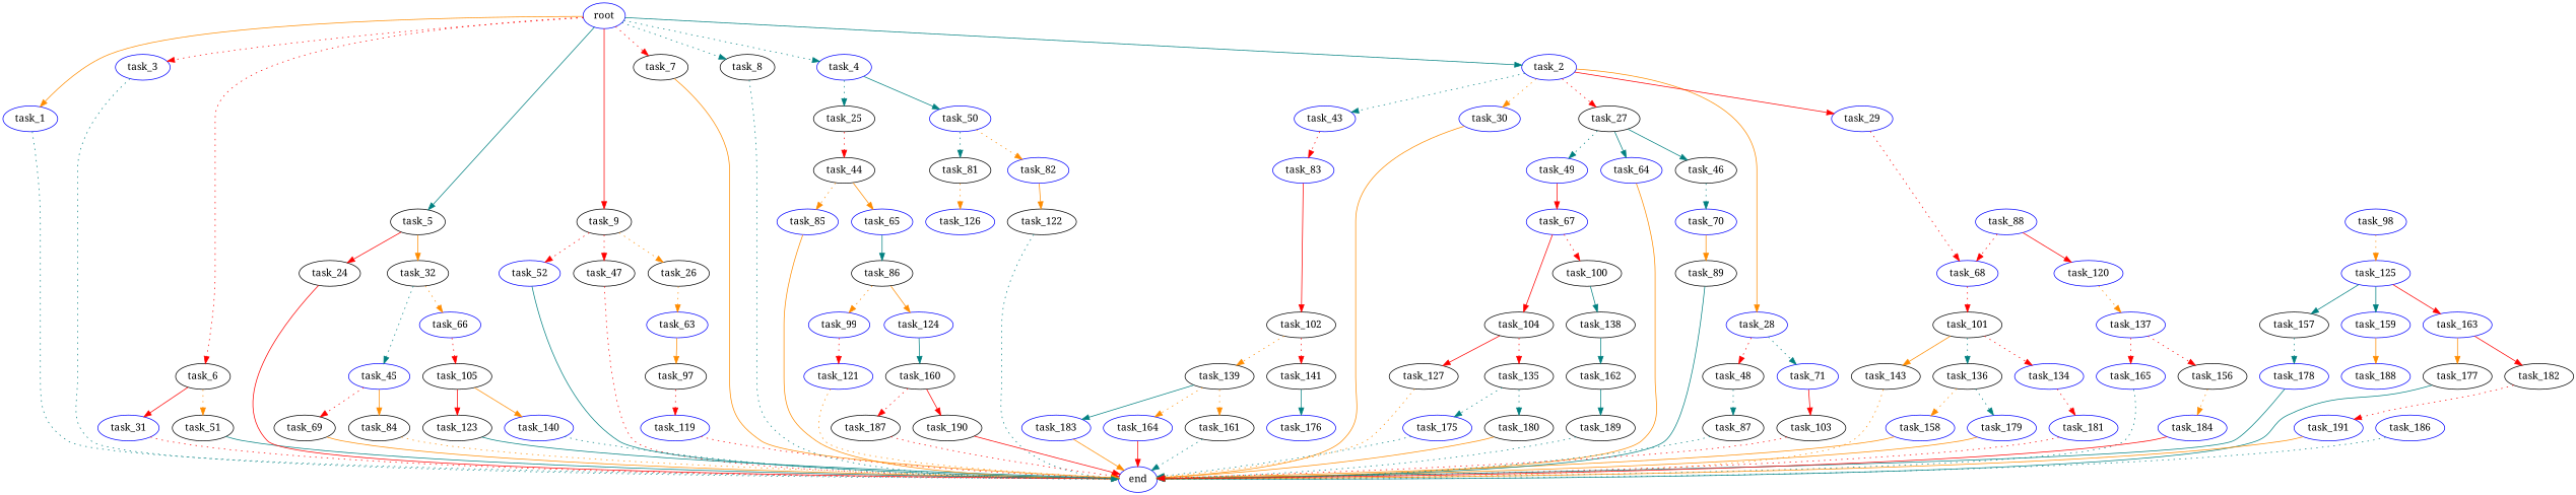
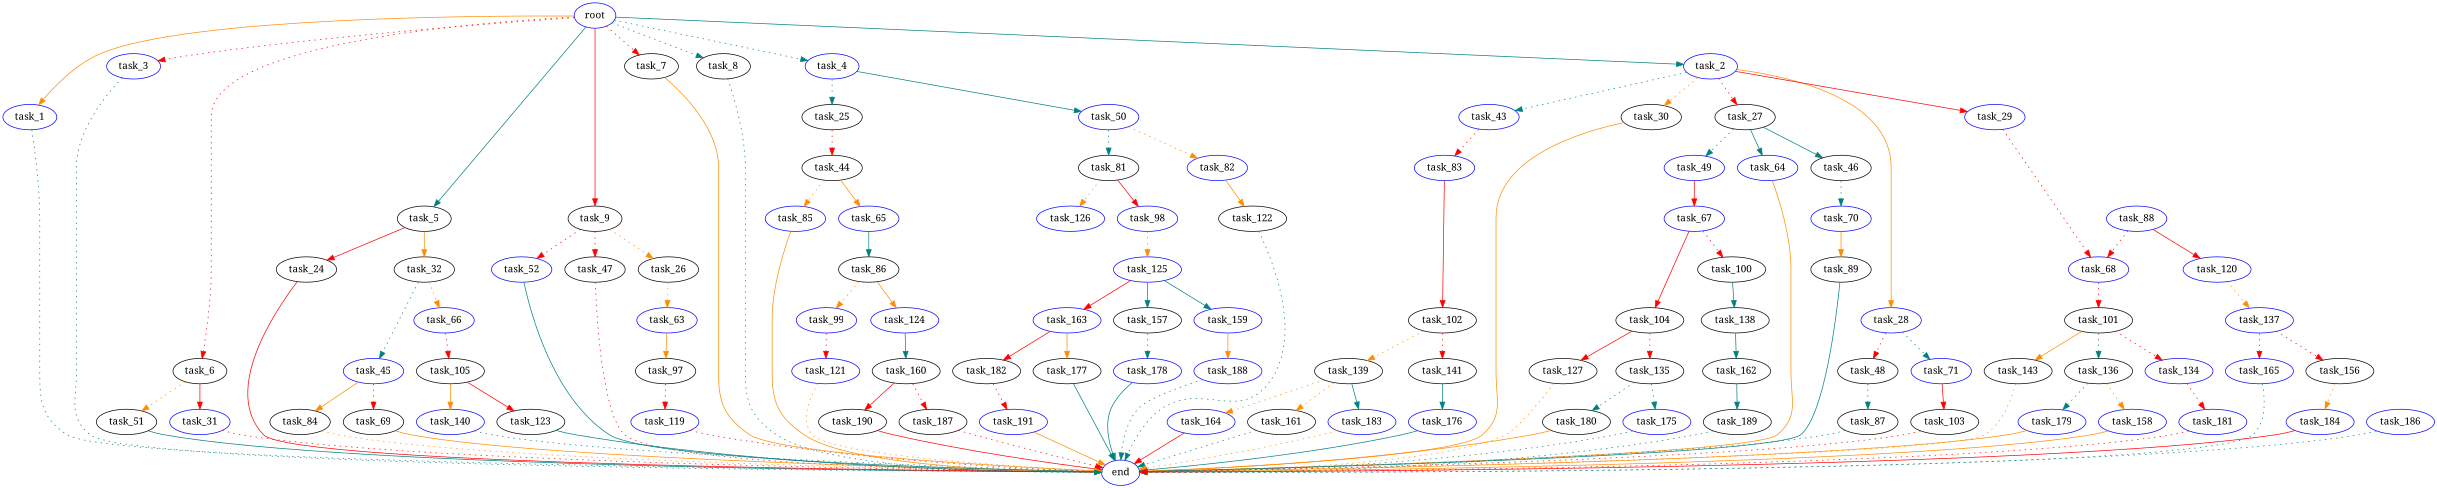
  digraph {
    fontname="Noto Serif"
    node [color=blue fontname="Noto Serif"]
    edge [color=red fontname="Noto Serif" style=dotted]
    task_100 [color=black]
    task_138 [color=black]
    task_162 [color=black]
    task_31
    end
    task_101 [color=black]
    task_134
    task_143 [color=black]
    task_136 [color=black]
    task_181
    task_179
    task_158
    task_47 [color=black]
    task_187 [color=black]
    task_157 [color=black]
    task_178
    task_177 [color=black]
    task_102 [color=black]
    task_141 [color=black]
    task_139 [color=black]
    task_176
    task_161 [color=black]
    task_183
    task_164
    task_165
    task_32 [color=black]
    task_66
    task_45
    task_105 [color=black]
    task_69 [color=black]
    task_84 [color=black]
    task_159
    task_188
    task_123 [color=black]
-   task_30
+   task_30 [color=black]
    task_27 [color=black]
    task_64
    task_46 [color=black]
    task_49
    task_70
    task_67
    task_125
    task_163
    task_182 [color=black]
    task_104 [color=black]
    task_135 [color=black]
    task_127 [color=black]
    task_180 [color=black]
    task_175
    task_189 [color=black]
    task_89 [color=black]
    task_122 [color=black]
    task_1
    task_140
    task_3
    task_6 [color=black]
    task_51 [color=black]
    task_119
    task_85
    task_160 [color=black]
    task_190 [color=black]
    task_26 [color=black]
    task_63
    task_97 [color=black]
    task_5 [color=black]
    task_24 [color=black]
    task_25 [color=black]
    task_44 [color=black]
    task_65
    task_83
    task_98
    task_48 [color=black]
    task_28
    task_71
    task_87 [color=black]
    task_103 [color=black]
    task_9 [color=black]
    task_52
    task_68
    task_88
    task_120
    task_29
    task_191
    task_82
    task_86 [color=black]
    task_124
    task_99
    task_137
    task_156 [color=black]
    task_186
    task_43
    task_121
    task_184
    task_7 [color=black]
    task_81 [color=black]
    task_126
    task_50
    root
    task_8 [color=black]
    task_4
    task_2
    task_100 -> task_138 [color=teal style=solid]
    task_138 -> task_162 [color=teal style=solid]
    task_162 -> task_189 [color=teal style=solid]
    task_31 -> end
    task_101 -> task_134
    task_101 -> task_143 [color=darkorange style=solid]
    task_101 -> task_136 [color=teal]
    task_134 -> task_181
    task_143 -> end [color=darkorange]
    task_136 -> task_179 [color=teal]
    task_136 -> task_158 [color=darkorange]
    task_181 -> end
    task_179 -> end [color=darkorange style=solid]
    task_158 -> end [color=darkorange style=solid]
    task_47 -> end
    task_187 -> end
    task_157 -> task_178 [color=teal]
    task_178 -> end [color=teal style=solid]
    task_177 -> end [color=teal style=solid]
    task_102 -> task_141
    task_102 -> task_139 [color=darkorange]
    task_141 -> task_176 [color=teal style=solid]
    task_139 -> task_161 [color=darkorange]
    task_139 -> task_183 [color=teal style=solid]
    task_139 -> task_164 [color=darkorange]
+   task_176 -> end [color=teal style=solid]
    task_161 -> end [color=teal]
-   task_183 -> end [color=darkorange style=solid]
+   task_183 -> end [color=darkorange]
    task_164 -> end [style=solid]
    task_165 -> end [color=teal]
    task_32 -> task_66 [color=darkorange]
    task_32 -> task_45 [color=teal]
    task_66 -> task_105
    task_45 -> task_69
    task_45 -> task_84 [color=darkorange style=solid]
    task_105 -> task_123 [style=solid]
    task_105 -> task_140 [color=darkorange style=solid]
    task_69 -> end [color=darkorange style=solid]
    task_84 -> end [color=darkorange]
    task_159 -> task_188 [color=darkorange style=solid]
+   task_188 -> end [color=teal]
    task_123 -> end [color=teal style=solid]
    task_30 -> end [color=darkorange style=solid]
    task_27 -> task_64 [color=teal style=solid]
    task_27 -> task_46 [color=teal style=solid]
    task_27 -> task_49 [color=teal]
    task_64 -> end [color=darkorange style=solid]
    task_46 -> task_70 [color=teal]
    task_49 -> task_67 [style=solid]
    task_70 -> task_89 [color=darkorange style=solid]
    task_67 -> task_100
    task_67 -> task_104 [style=solid]
    task_125 -> task_157 [color=teal style=solid]
    task_125 -> task_159 [color=teal style=solid]
    task_125 -> task_163 [style=solid]
    task_163 -> task_177 [color=darkorange style=solid]
    task_163 -> task_182 [style=solid]
    task_182 -> task_191
    task_104 -> task_135
    task_104 -> task_127 [style=solid]
    task_135 -> task_180 [color=teal]
    task_135 -> task_175 [color=teal]
    task_127 -> end [color=darkorange]
    task_180 -> end [color=darkorange style=solid]
    task_175 -> end [color=teal]
    task_189 -> end [color=teal]
    task_89 -> end [color=teal style=solid]
    task_122 -> end [color=teal]
    task_1 -> end [color=teal]
    task_140 -> end [color=teal]
    task_3 -> end [color=teal]
    task_6 -> task_31 [style=solid]
    task_6 -> task_51 [color=darkorange]
    task_51 -> end [color=teal style=solid]
    task_119 -> end
    task_85 -> end [color=darkorange style=solid]
    task_160 -> task_187
    task_160 -> task_190 [style=solid]
    task_190 -> end [style=solid]
    task_26 -> task_63 [color=darkorange]
    task_63 -> task_97 [color=darkorange style=solid]
    task_97 -> task_119
    task_5 -> task_32 [color=darkorange style=solid]
    task_5 -> task_24 [style=solid]
    task_24 -> end [style=solid]
    task_25 -> task_44
    task_44 -> task_85 [color=darkorange]
    task_44 -> task_65 [color=darkorange style=solid]
    task_65 -> task_86 [color=teal style=solid]
    task_83 -> task_102 [style=solid]
    task_98 -> task_125 [color=darkorange]
    task_48 -> task_87 [color=teal]
    task_28 -> task_48
    task_28 -> task_71 [color=teal]
    task_71 -> task_103 [style=solid]
    task_87 -> end [color=teal]
    task_103 -> end
    task_9 -> task_47
    task_9 -> task_26 [color=darkorange]
    task_9 -> task_52
    task_52 -> end [color=teal style=solid]
    task_68 -> task_101
    task_88 -> task_68
    task_88 -> task_120 [style=solid]
    task_120 -> task_137 [color=darkorange]
    task_29 -> task_68
    task_191 -> end [color=darkorange style=solid]
    task_82 -> task_122 [color=darkorange style=solid]
    task_86 -> task_124 [color=darkorange style=solid]
    task_86 -> task_99 [color=darkorange]
    task_124 -> task_160 [color=teal style=solid]
    task_99 -> task_121
    task_137 -> task_165
    task_137 -> task_156
    task_156 -> task_184 [color=darkorange]
    task_186 -> end [color=teal]
    task_43 -> task_83
    task_121 -> end [color=darkorange]
    task_184 -> end [style=solid]
    task_7 -> end [color=darkorange style=solid]
+   task_81 -> task_98 [style=solid]
    task_81 -> task_126 [color=darkorange]
    task_50 -> task_82 [color=darkorange]
    task_50 -> task_81 [color=teal]
    root -> task_1 [color=darkorange style=solid]
    root -> task_3
    root -> task_6
    root -> task_5 [color=teal style=solid]
    root -> task_9 [style=solid]
    root -> task_7
    root -> task_8 [color=teal]
    root -> task_4 [color=teal]
    root -> task_2 [color=teal style=solid]
    task_8 -> end [color=teal]
    task_4 -> task_25 [color=teal]
    task_4 -> task_50 [color=teal style=solid]
    task_2 -> task_30 [color=darkorange]
    task_2 -> task_27
    task_2 -> task_28 [color=darkorange style=solid]
    task_2 -> task_29 [style=solid]
    task_2 -> task_43 [color=teal]
  }
